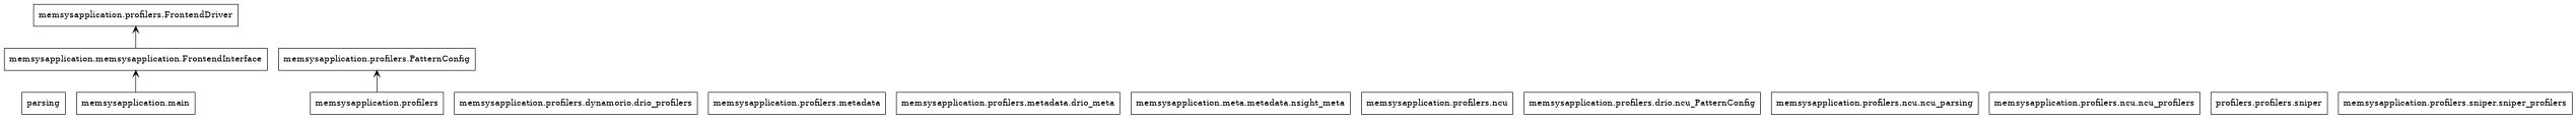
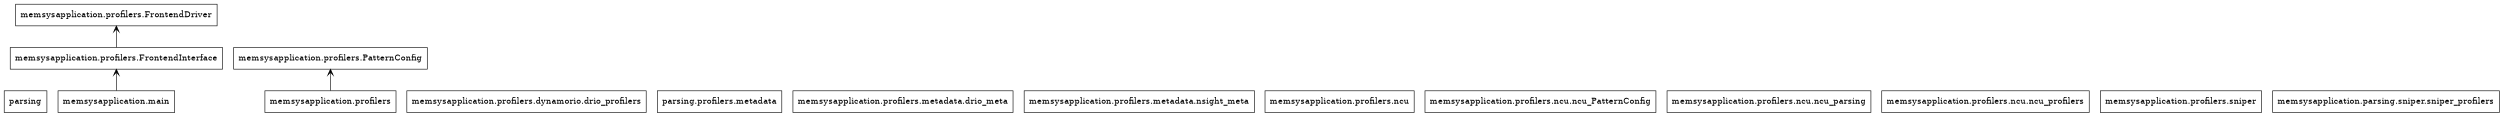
  digraph {
    rankdir=BT
    node [color=black shape=box style=solid]
    edge [arrowhead=open arrowtail=none]
    n1 [label=parsing]
    n2 [label="memsysapplication.main"]
-   n3 [label="memsysapplication.memsysapplication.FrontendInterface"]
+   n3 [label="memsysapplication.profilers.FrontendInterface"]
    n4 [label="memsysapplication.profilers.FrontendDriver"]
    n5 [label="memsysapplication.profilers.PatternConfig"]
    n6 [label="memsysapplication.profilers"]
    n7 [label="memsysapplication.profilers.dynamorio.drio_profilers"]
-   n8 [label="memsysapplication.profilers.metadata"]
+   n8 [label="parsing.profilers.metadata"]
    n9 [label="memsysapplication.profilers.metadata.drio_meta"]
-   n10 [label="memsysapplication.meta.metadata.nsight_meta"]
+   n10 [label="memsysapplication.profilers.metadata.nsight_meta"]
    n11 [label="memsysapplication.profilers.ncu"]
-   n12 [label="memsysapplication.profilers.drio.ncu_PatternConfig"]
+   n12 [label="memsysapplication.profilers.ncu.ncu_PatternConfig"]
    n13 [label="memsysapplication.profilers.ncu.ncu_parsing"]
    n14 [label="memsysapplication.profilers.ncu.ncu_profilers"]
-   n15 [label="profilers.profilers.sniper"]
-   n16 [label="memsysapplication.profilers.sniper.sniper_profilers"]
+   n15 [label="memsysapplication.profilers.sniper"]
+   n16 [label="memsysapplication.parsing.sniper.sniper_profilers"]
    n2 -> n3
    n3 -> n4
    n6 -> n5
  }
